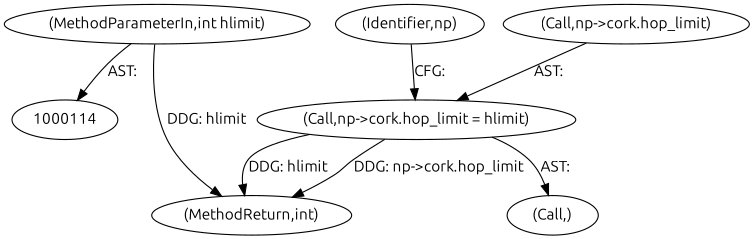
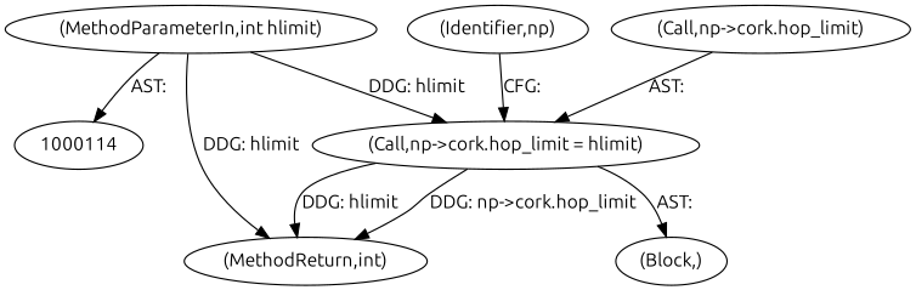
  digraph {
    fontname=Ubuntu
    node [fontname=Ubuntu]
    edge [fontname=Ubuntu]
    n1 [label="(Call,np->cork.hop_limit = hlimit)"]
    n2 [label="(MethodReturn,int)"]
-   n3 [label="(Call,)"]
+   n3 [label="(Block,)"]
    n4 [label="(MethodParameterIn,int hlimit)"]
    1000114
    n6 [label="(Identifier,np)"]
    n7 [label="(Call,np->cork.hop_limit)"]
    n1 -> n2 [label="DDG: np->cork.hop_limit"]
    n1 -> n2 [label="DDG: hlimit"]
    n1 -> n3 [label="AST: "]
+   n4 -> n1 [label="DDG: hlimit"]
    n4 -> n2 [label="DDG: hlimit"]
    n4 -> 1000114 [label="AST: "]
    n6 -> n1 [label="CFG: "]
    n7 -> n1 [label="AST: "]
  }
